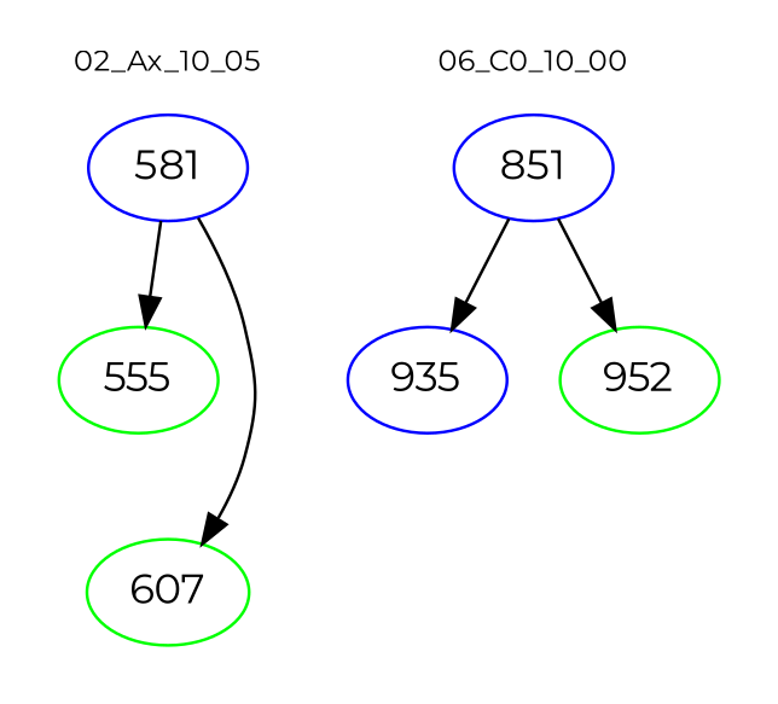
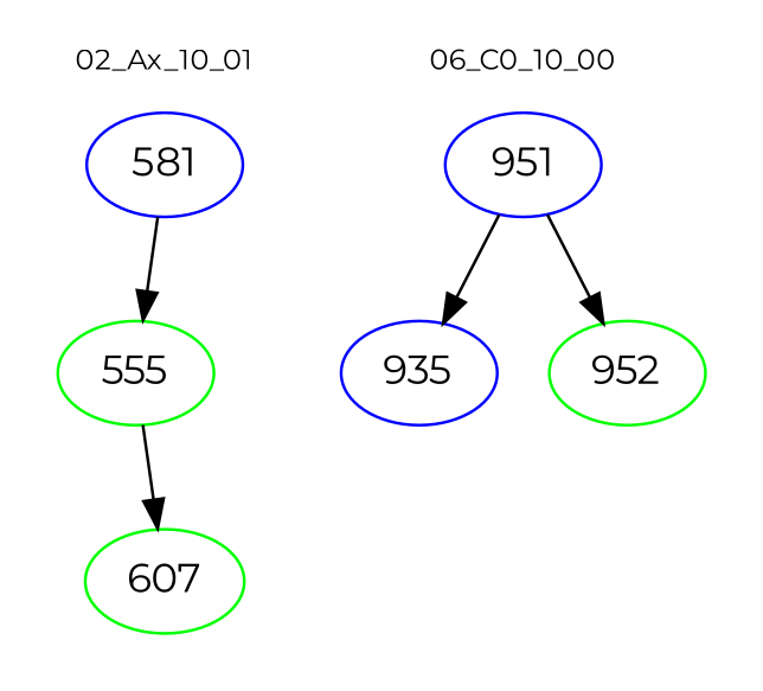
  digraph {
    fontname=Montserrat
    node [color=blue fontname=Montserrat]
    edge [color=black fontname=Montserrat]
    n1 [label=581]
    n2 [color=green label=555]
    n3 [color=green label=607]
-   n4 [label=851]
+   n4 [label=951]
    n5 [label=935]
    n6 [color=green label=952]
    subgraph cluster_1 {
      color=white
      fontsize=10
-     label="02_Ax_10_05"
+     label="02_Ax_10_01"
      n1
      n2
      n3
    }
    subgraph cluster_2 {
      color=white
      fontsize=10
      label="06_C0_10_00"
      n4
      n5
      n6
    }
    n1 -> n2
-   n1 -> n3
+   n2 -> n3
    n4 -> n5
    n4 -> n6
  }
